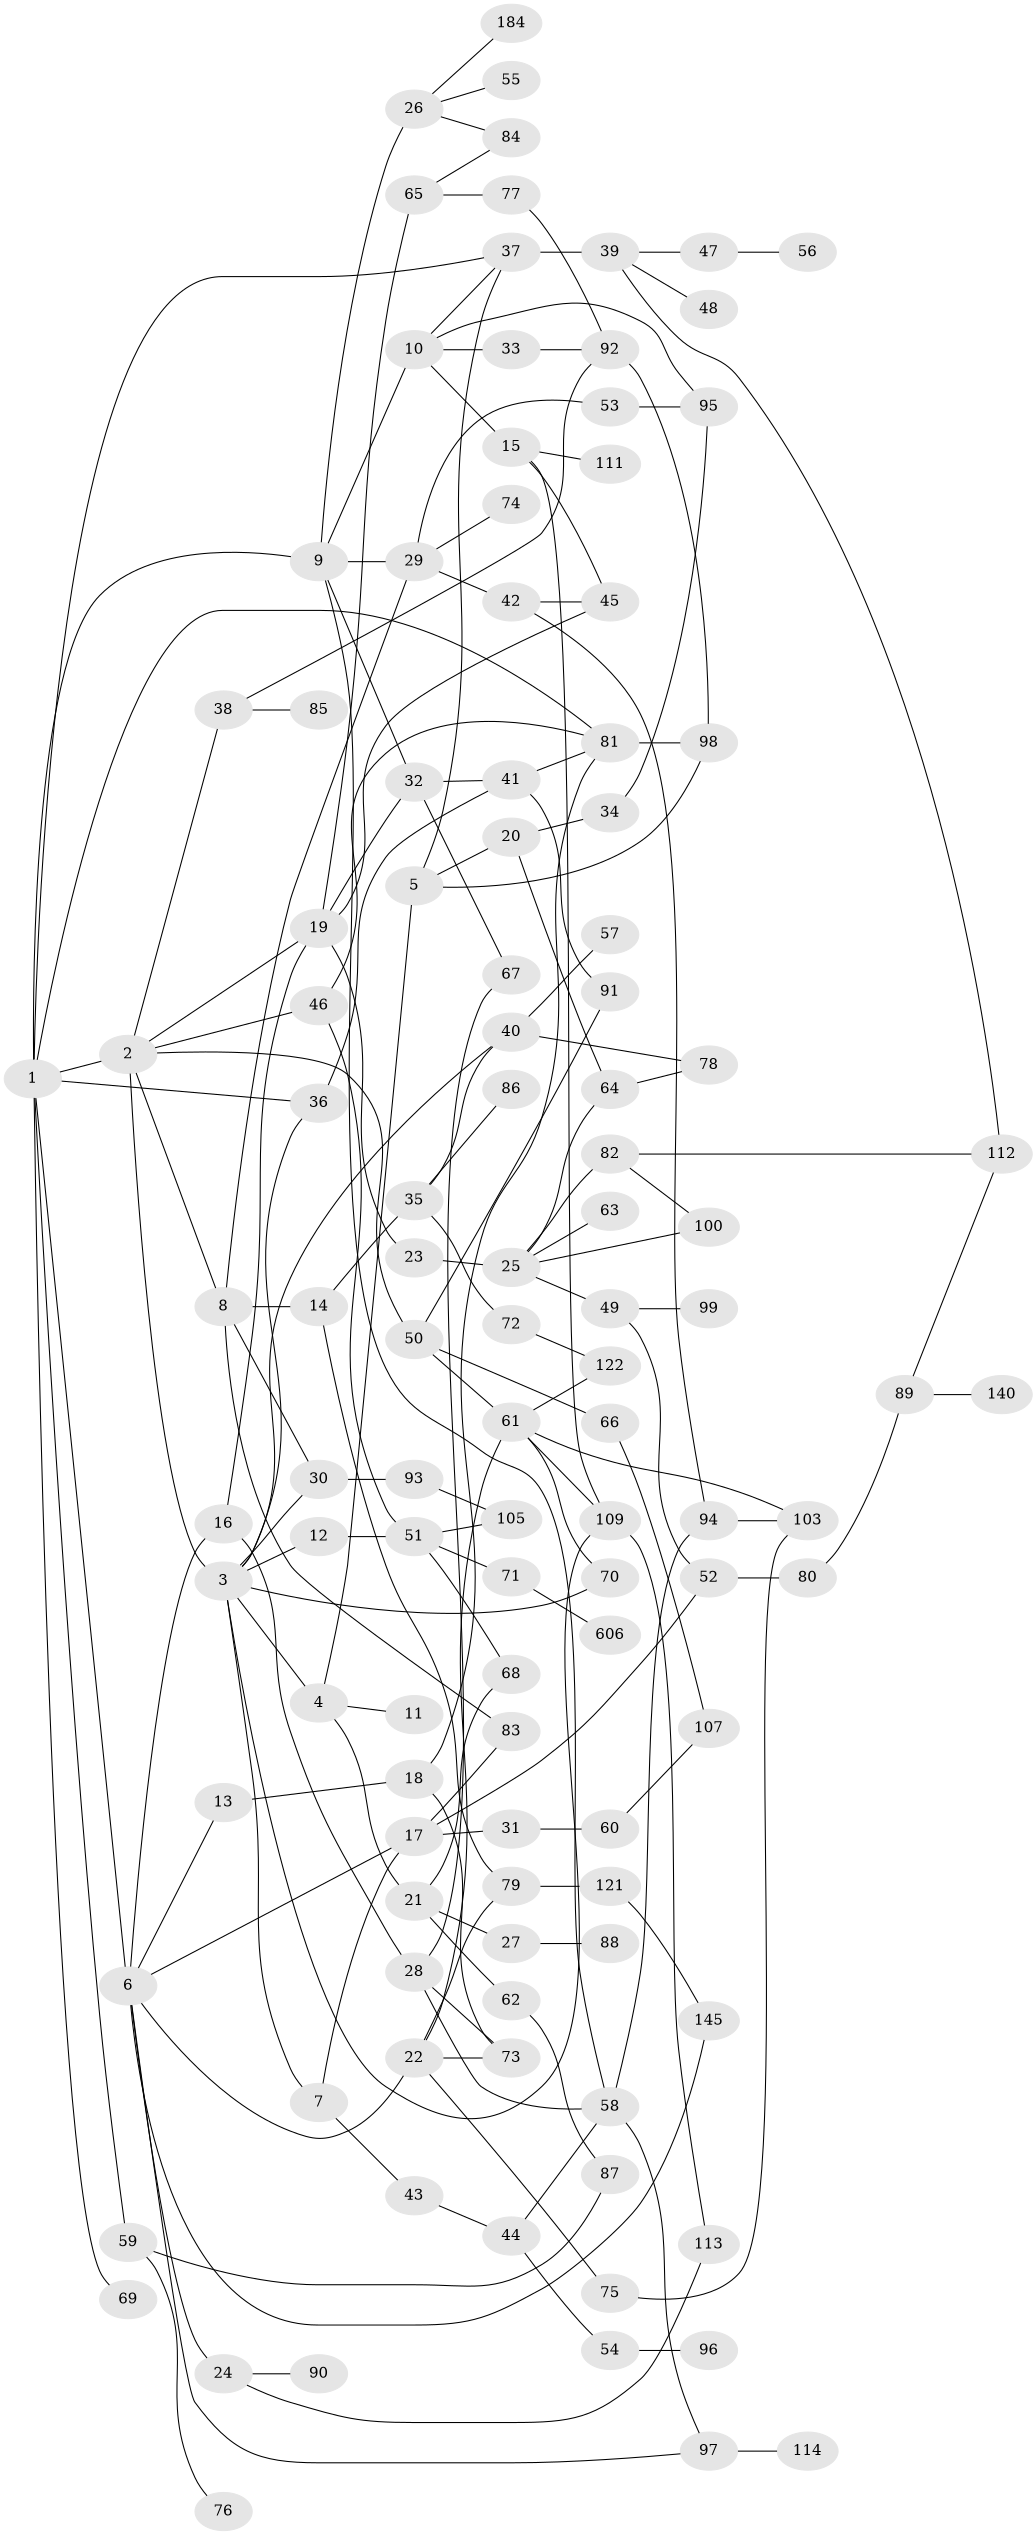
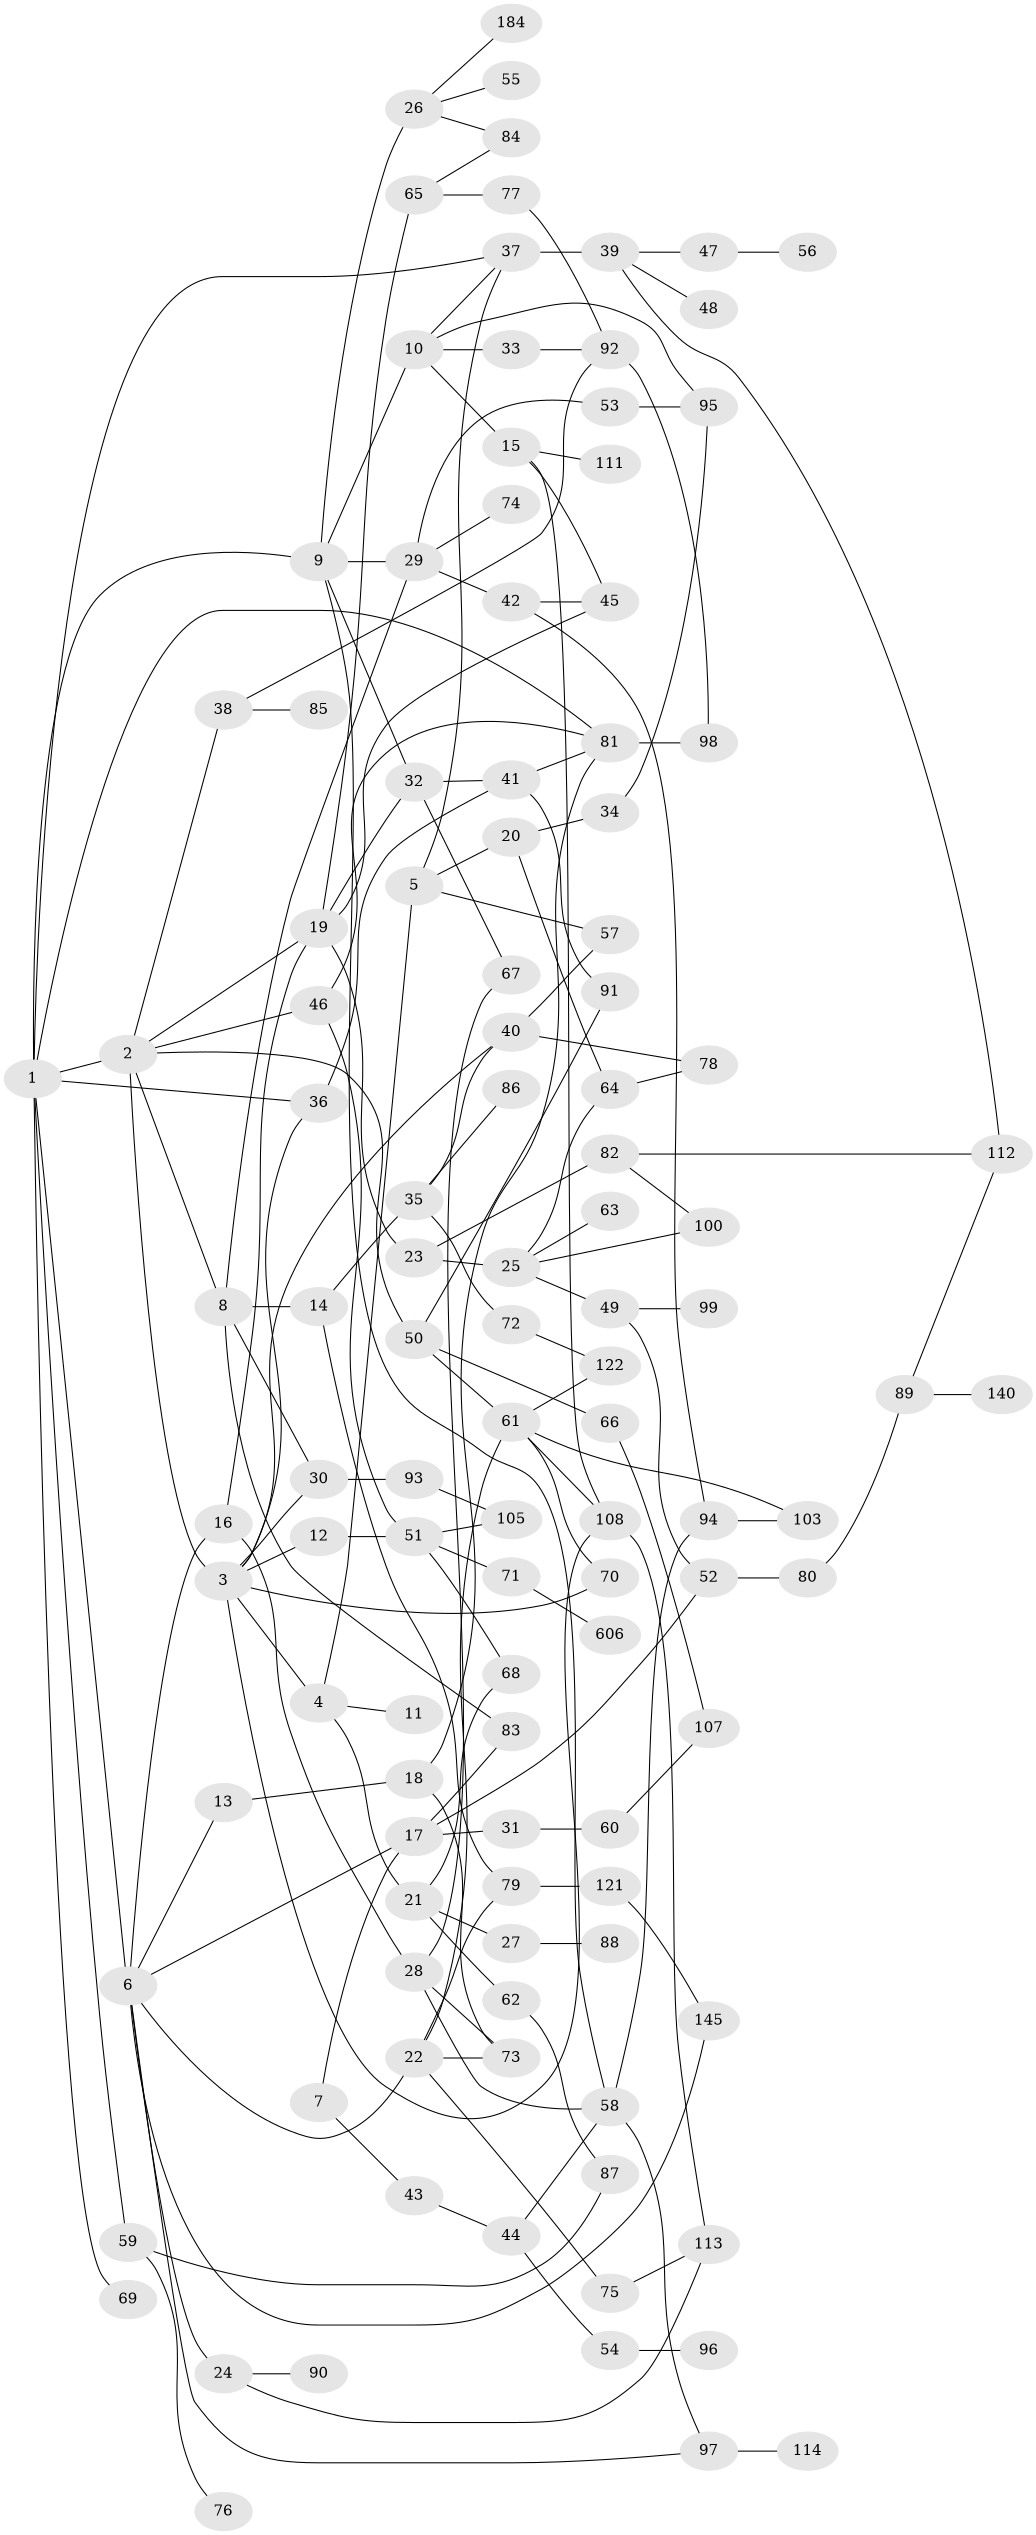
  graph {
    rankdir=LR
    node [color=gray90 style=filled]
    1
    2
    6
    9
    36
    37
    59
    69
    81
    3
    8
    19
    38
    46
    50
    13
    16
    17
    22
    24
    97
    n22 [label=145]
    29
    10
    26
    32
    58
    41
    39
    76
    87
    98
    4
    7
    12
    40
    70
-   108 [label=109]
+   108
    30
    14
    83
    45
    23
    65
    92
    85
    51
    61
    91
    66
    5
    11
    21
    43
    57
    78
    68
    71
    105
    113
    20
    27
    62
    34
    64
    18
    28
    31
    52
    79
    73
    75
    90
    114
    44
    35
    42
    53
    74
    93
    15
    33
    95
    55
    84
    n86 [label=184]
    67
    94
    111
    72
    86
    n92 [label=121]
    60
    80
    25
    82
    77
    88
    n99 [label=122]
    103
    49
    63
    100
    112
    99
    107
    47
    48
    56
    54
    96
    n112 [label=606]
    89
    n114 [label=140]
    1 -- 2
    1 -- 6
    1 -- 9
    1 -- 36
    1 -- 37
    1 -- 59
    1 -- 69
    1 -- 81
    2 -- 3
    2 -- 8
    2 -- 19
    2 -- 38
    2 -- 46
    2 -- 50
    6 -- 13
    6 -- 16
    6 -- 17
    6 -- 22
    6 -- 24
    6 -- 97
    6 -- n22
    9 -- 29
    9 -- 10
    9 -- 26
    9 -- 32
    9 -- 58
    36 -- 41
    37 -- 39
    59 -- 76
    59 -- 87
    81 -- 98
    3 -- 36
    3 -- 4
-   3 -- 7
    3 -- 12
    3 -- 40
    3 -- 70
    3 -- 108
    3 -- 30
    8 -- 29
    8 -- 30
    8 -- 14
    8 -- 83
    19 -- 32
    19 -- 45
    19 -- 23
    19 -- 65
    38 -- 92
    38 -- 85
    46 -- 81
    46 -- 51
    50 -- 61
    50 -- 91
    50 -- 66
    13 -- 18
    16 -- 19
    16 -- 28
    17 -- 83
    17 -- 31
    17 -- 52
    22 -- 61
    22 -- 79
    22 -- 73
    22 -- 75
    24 -- 113
    24 -- 90
    97 -- 114
    29 -- 42
    29 -- 53
    29 -- 74
    10 -- 37
    10 -- 15
    10 -- 33
    10 -- 95
    26 -- 55
    26 -- 84
    26 -- n86
    32 -- 41
    32 -- 67
    58 -- 97
    58 -- 94
    41 -- 81
    41 -- 91
    39 -- 112
    39 -- 47
    39 -- 48
    4 -- 5
    4 -- 11
    4 -- 21
    7 -- 17
    7 -- 43
    12 -- 51
    40 -- 57
    40 -- 78
    108 -- 113
    30 -- 93
    14 -- 79
    14 -- 35
    23 -- 25
-   25 -- 82
+   23 -- 82
    65 -- 84
    65 -- 77
    92 -- 98
    51 -- 68
    51 -- 71
    51 -- 105
    61 -- 70
    61 -- 108
    61 -- n99
    61 -- 103
    66 -- 107
    5 -- 37
-   5 -- 98
+   5 -- 57
    5 -- 20
    21 -- 68
    21 -- 27
    21 -- 62
    43 -- 44
    71 -- n112
    20 -- 34
    20 -- 64
    27 -- 88
    62 -- 87
    34 -- 95
    64 -- 78
    18 -- 81
    18 -- 73
    28 -- 58
    28 -- 73
    28 -- 67
    31 -- 60
    52 -- 80
    79 -- n92
-   75 -- 103
+   75 -- 113
    44 -- 58
    44 -- 54
    35 -- 40
    35 -- 72
    35 -- 86
    42 -- 45
    42 -- 94
    53 -- 95
    93 -- 105
    15 -- 108
    15 -- 45
    15 -- 111
    33 -- 92
    94 -- 103
    72 -- n99
    n92 -- n22
    60 -- 107
    80 -- 89
    25 -- 64
    25 -- 49
    25 -- 63
    25 -- 100
    82 -- 100
    82 -- 112
    77 -- 92
    49 -- 52
    49 -- 99
    47 -- 56
    54 -- 96
    89 -- 112
    89 -- n114
  }
